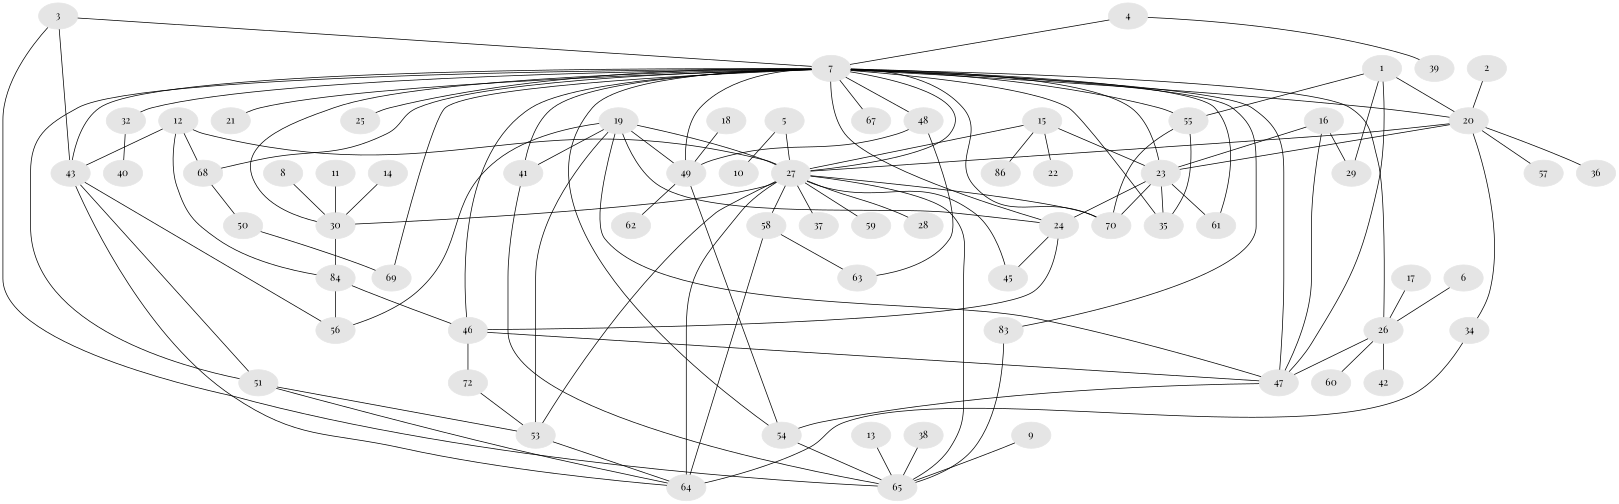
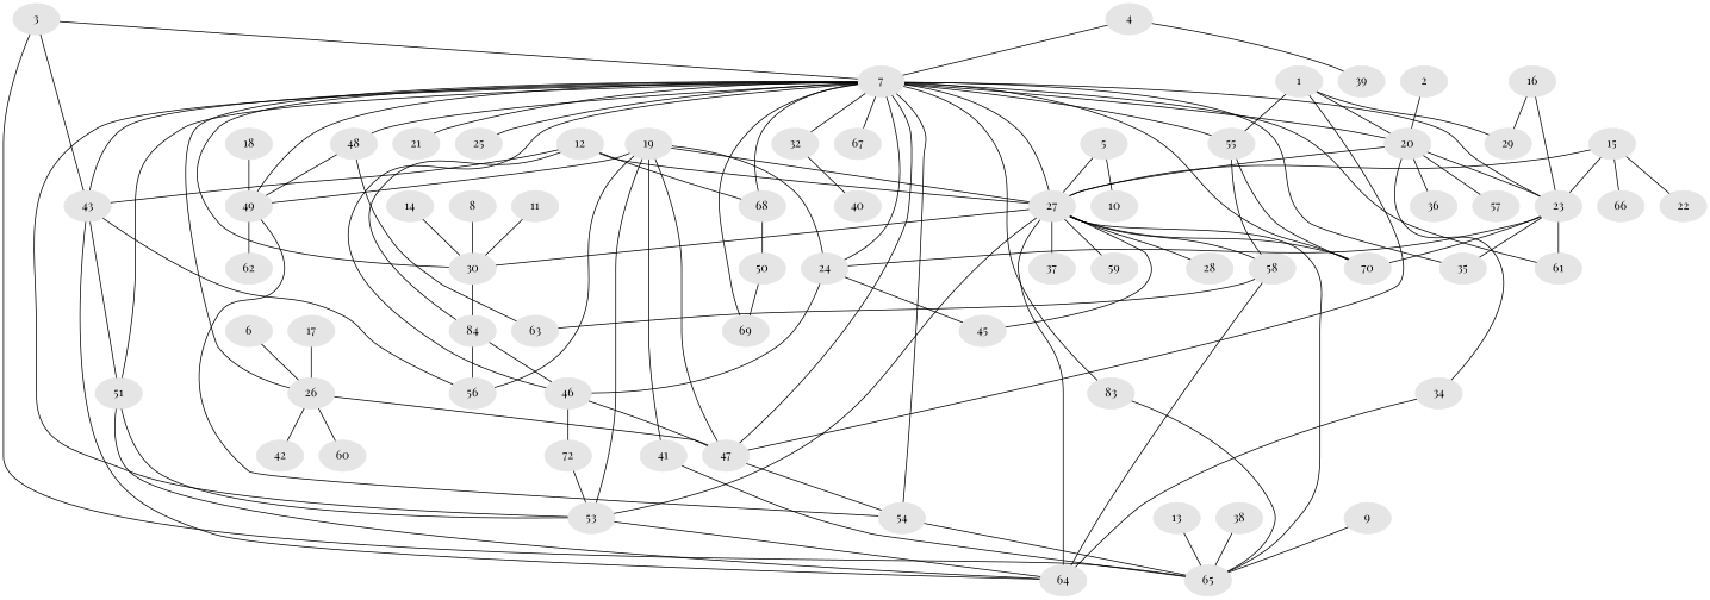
  graph {
    fontname="Playfair Display"
    node [color=gray90 fontname="Playfair Display" style=filled]
    edge [fontname="Playfair Display" weight=1.0]
    1
    20
    29
    47
    55
    23
    27
    34
    36
    57
    24
    35
    61
    70
    54
    2
    3
    7
    43
    65
    51
    26
    21
    25
    30
    32
    n27 [label=83]
    46
    48
    49
    53
    67
    68
    69
    56
    64
    4
    39
    5
    10
    45
    28
    37
    58
    59
    6
    42
    60
    n49 [label=84]
    40
    n51 [label=72]
    63
    62
    50
    8
    9
    11
    12
    13
    14
    15
    22
-   66 [label=86]
+   66
    16
    17
    18
    19
    41
    38
    1 -- 20
    1 -- 29
    1 -- 47
    1 -- 55
    20 -- 23
    20 -- 27
    20 -- 34
    20 -- 36
    20 -- 57
    47 -- 54
    55 -- 70
-   55 -- 35
+   55 -- 58
    23 -- 24 [weight=2.0]
    23 -- 35
    23 -- 61
    23 -- 70
    27 -- 70
    27 -- 65
    27 -- 30
    27 -- 53
    27 -- 64 [weight=2.0]
    27 -- 45
    27 -- 28
    27 -- 37
    27 -- 58
    27 -- 59
    34 -- 64
    24 -- 46
    24 -- 45
    54 -- 65
    2 -- 20
    3 -- 7
    3 -- 43
    3 -- 65
    7 -- 20
    7 -- 47
    7 -- 55
    7 -- 23
    7 -- 27
    7 -- 24 [weight=3.0]
    7 -- 35
    7 -- 61
    7 -- 70
    7 -- 54 [weight=2.0]
    7 -- 43
    7 -- 51
    7 -- 26
    7 -- 21
    7 -- 25
    7 -- 30
    7 -- 32
    7 -- n27
    7 -- 46
    7 -- 48
    7 -- 49
-   7 -- 41
+   7 -- 53
    7 -- 67
    7 -- 68
    7 -- 69
    43 -- 51
    43 -- 56
    43 -- 64
    51 -- 53
    51 -- 64
    26 -- 47 [weight=2.0]
    26 -- 42
    26 -- 60
    30 -- n49
    32 -- 40
    n27 -- 65
    46 -- 47
    46 -- n51
    48 -- 49
    48 -- 63
    49 -- 54
    49 -- 62
    53 -- 64
    68 -- 50
    4 -- 7
    4 -- 39
    5 -- 27
    5 -- 10
    58 -- 64
    58 -- 63
    6 -- 26
    n49 -- 46
    n49 -- 56
    n51 -- 53
    50 -- 69
    8 -- 30
    9 -- 65
    11 -- 30
    12 -- 27
    12 -- 43
    12 -- 68
    12 -- n49
    13 -- 65
    14 -- 30
    15 -- 23
    15 -- 27
    15 -- 22
    15 -- 66
    16 -- 29
-   16 -- 47
    16 -- 23
    17 -- 26
    18 -- 49
    19 -- 47
    19 -- 27
    19 -- 24
    19 -- 49
    19 -- 53
    19 -- 56
    19 -- 41
    41 -- 65
    38 -- 65
  }
